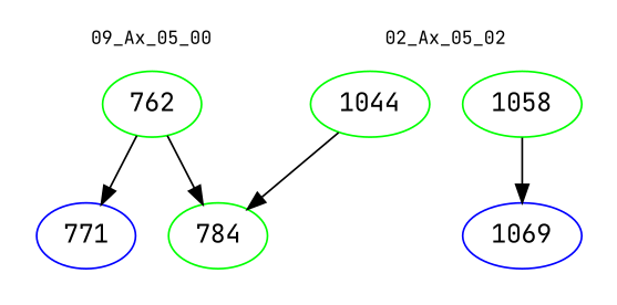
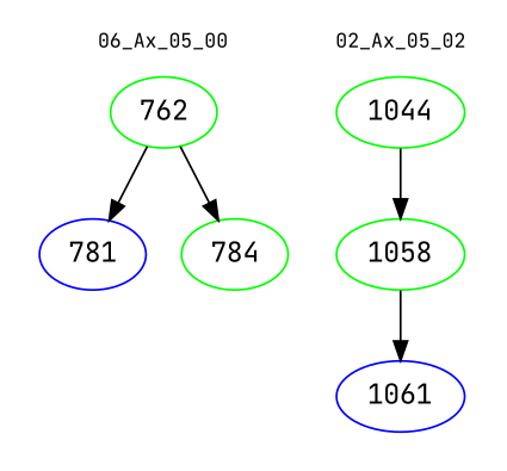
  digraph {
    fontname="JetBrains Mono"
    node [color=green fontname="JetBrains Mono"]
    edge [color=black fontname="JetBrains Mono"]
    n1 [label=762]
-   n2 [color=blue label=771]
+   n2 [color=blue label=781]
    n3 [label=784]
    n4 [label=1044]
-   n5 [color=blue label=1069]
+   n5 [color=blue label=1061]
    n6 [label=1058]
    subgraph cluster_1 {
      color=white
      fontsize=10
-     label="09_Ax_05_00"
+     label="06_Ax_05_00"
      n1
      n2
      n3
    }
    subgraph cluster_2 {
      color=white
      fontsize=10
      label="02_Ax_05_02"
      n4
      n5
      n6
    }
    n1 -> n2
    n1 -> n3
-   n4 -> n3
+   n4 -> n6
    n6 -> n5
  }
